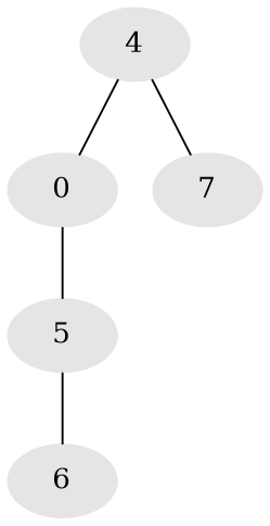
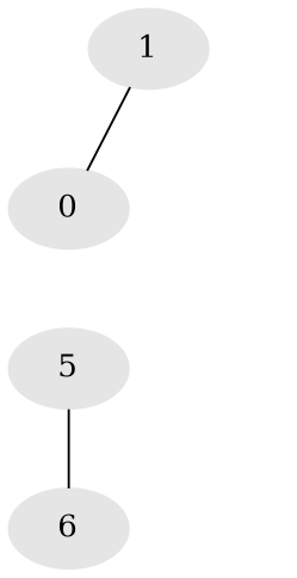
  graph {
    node [color=gray90 style=filled]
-   1 [super="+3" label=4]
+   1 [super="+3"]
    n2 [label=0 super="+4"]
-   7 [super="+8+15"]
    5 [super="+10+11+12+16+17"]
    6 [super="+14+20"]
    1 -- n2
-   1 -- 7
-   n2 -- 5
    5 -- 6
  }
